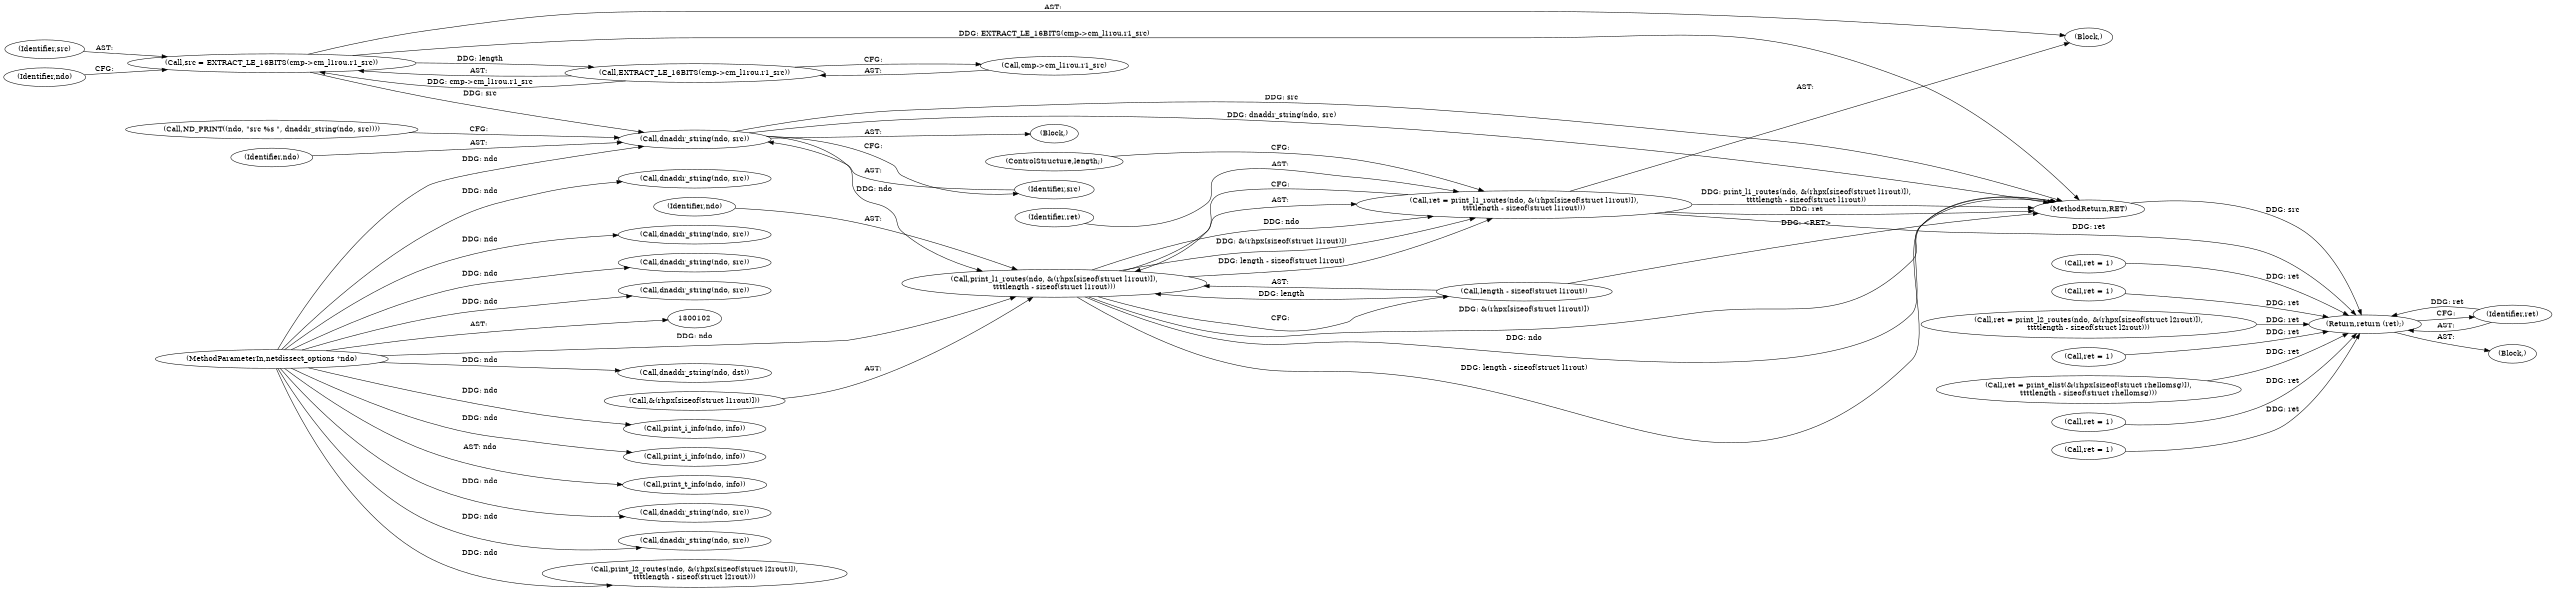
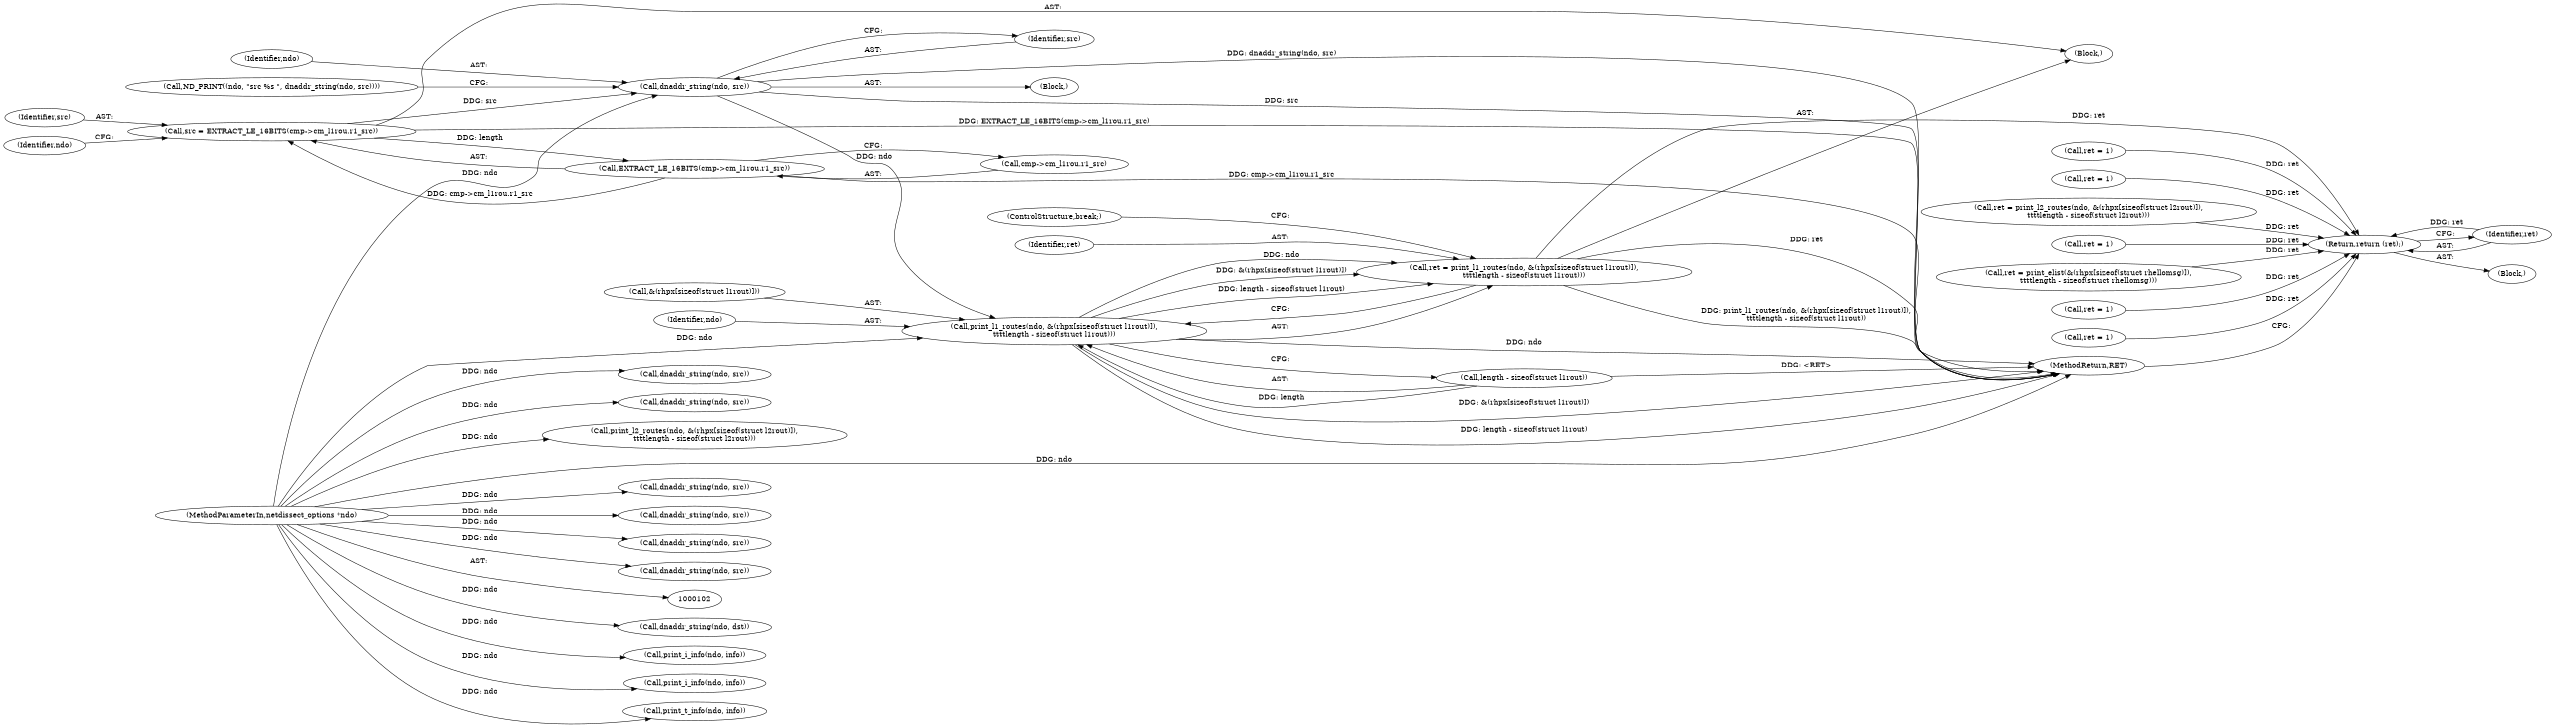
  digraph {
    rankdir=LR
    n1 [label="(Call,dnaddr_string(ndo, src))"]
    n2 [label="(Call,print_l1_routes(ndo, &(rhpx[sizeof(struct l1rout)]),\n\t\t\t\tlength - sizeof(struct l1rout)))"]
    n3 [label="(Identifier,src)"]
    n4 [label="(MethodReturn,RET)"]
    n5 [label="(Block,)"]
    n6 [label="(Call,ret = print_l1_routes(ndo, &(rhpx[sizeof(struct l1rout)]),\n\t\t\t\tlength - sizeof(struct l1rout)))"]
    n7 [label="(Call,length - sizeof(struct l1rout))"]
    n8 [label="(Return,return (ret);)"]
    n9 [label="(MethodParameterIn,netdissect_options *ndo)"]
    n10 [label="(Call,dnaddr_string(ndo, dst))"]
    n11 [label="(Call,print_i_info(ndo, info))"]
    n12 [label="(Call,print_i_info(ndo, info))"]
    n13 [label="(Call,print_t_info(ndo, info))"]
    n14 [label="(Call,dnaddr_string(ndo, src))"]
    n15 [label="(Call,dnaddr_string(ndo, src))"]
    n16 [label="(Call,print_l2_routes(ndo, &(rhpx[sizeof(struct l2rout)]),\n\t\t\t\tlength - sizeof(struct l2rout)))"]
    n17 [label="(Call,dnaddr_string(ndo, src))"]
    n18 [label="(Call,dnaddr_string(ndo, src))"]
    n19 [label="(Call,dnaddr_string(ndo, src))"]
    n20 [label="(Call,dnaddr_string(ndo, src))"]
-   1000102 [label=1300102]
+   1000102
    n22 [label="(Call,src = EXTRACT_LE_16BITS(cmp->cm_l1rou.r1_src))"]
    n23 [label="(Call,EXTRACT_LE_16BITS(cmp->cm_l1rou.r1_src))"]
    n24 [label="(Block,)"]
    n25 [label="(Call,cmp->cm_l1rou.r1_src)"]
    n26 [label="(Identifier,ret)"]
    n27 [label="(Block,)"]
    n28 [label="(Call,ret = 1)"]
    n29 [label="(Identifier,src)"]
    n30 [label="(Call,ret = 1)"]
-   n31 [label="(ControlStructure,length;)"]
+   n31 [label="(ControlStructure,break;)"]
    n32 [label="(Identifier,ret)"]
    n33 [label="(Call,&(rhpx[sizeof(struct l1rout)]))"]
    n34 [label="(Call,ret = print_l2_routes(ndo, &(rhpx[sizeof(struct l2rout)]),\n\t\t\t\tlength - sizeof(struct l2rout)))"]
    n35 [label="(Identifier,ndo)"]
    n36 [label="(Call,ret = 1)"]
    n37 [label="(Call,ret = print_elist(&(rhpx[sizeof(struct rhellomsg)]),\n\t\t\t\tlength - sizeof(struct rhellomsg)))"]
    n38 [label="(Identifier,ndo)"]
    n39 [label="(Call,ret = 1)"]
    n40 [label="(Call,ND_PRINT((ndo, \"src %s \", dnaddr_string(ndo, src))))"]
    n41 [label="(Call,ret = 1)"]
    n42 [label="(Identifier,ndo)"]
    n1 -> n2 [label="DDG: ndo"]
    n1 -> n3 [label="CFG: "]
    n1 -> n4 [label="DDG: dnaddr_string(ndo, src)"]
    n1 -> n4 [label="DDG: src"]
    n1 -> n5 [label="AST: "]
    n2 -> n4 [label="DDG: &(rhpx[sizeof(struct l1rout)])"]
    n2 -> n4 [label="DDG: length - sizeof(struct l1rout)"]
    n2 -> n4 [label="DDG: ndo"]
    n2 -> n6 [label="AST: "]
    n2 -> n6 [label="DDG: ndo"]
    n2 -> n6 [label="DDG: &(rhpx[sizeof(struct l1rout)])"]
    n2 -> n6 [label="DDG: length - sizeof(struct l1rout)"]
    n2 -> n7 [label="CFG: "]
    n3 -> n1 [label="AST: "]
-   n4 -> n8 [label="DDG: src"]
+   n4 -> n8 [label="CFG: "]
    n6 -> n2 [label="CFG: "]
    n6 -> n4 [label="DDG: ret"]
    n6 -> n4 [label="DDG: print_l1_routes(ndo, &(rhpx[sizeof(struct l1rout)]),\n\t\t\t\tlength - sizeof(struct l1rout))"]
    n6 -> n8 [label="DDG: ret"]
    n6 -> n24 [label="AST: "]
    n7 -> n2 [label="AST: "]
    n7 -> n2 [label="DDG: length"]
    n7 -> n4 [label="DDG: <RET>"]
    n8 -> n26 [label="CFG: "]
    n8 -> n27 [label="AST: "]
    n9 -> n1 [label="DDG: ndo"]
    n9 -> n2 [label="DDG: ndo"]
+   n9 -> n4 [label="DDG: ndo"]
    n9 -> n10 [label="DDG: ndo"]
    n9 -> n11 [label="DDG: ndo"]
    n9 -> n12 [label="DDG: ndo"]
-   n9 -> n13 [label="AST: ndo"]
+   n9 -> n13 [label="DDG: ndo"]
    n9 -> n14 [label="DDG: ndo"]
    n9 -> n15 [label="DDG: ndo"]
    n9 -> n16 [label="DDG: ndo"]
    n9 -> n17 [label="DDG: ndo"]
    n9 -> n18 [label="DDG: ndo"]
    n9 -> n19 [label="DDG: ndo"]
    n9 -> n20 [label="DDG: ndo"]
    n9 -> 1000102 [label="AST: "]
    n22 -> n1 [label="DDG: src"]
    n22 -> n4 [label="DDG: EXTRACT_LE_16BITS(cmp->cm_l1rou.r1_src)"]
    n22 -> n23 [label="DDG: length"]
    n22 -> n24 [label="AST: "]
+   n23 -> n4 [label="DDG: cmp->cm_l1rou.r1_src"]
    n23 -> n22 [label="AST: "]
    n23 -> n22 [label="DDG: cmp->cm_l1rou.r1_src"]
    n23 -> n25 [label="CFG: "]
    n25 -> n23 [label="AST: "]
    n26 -> n8 [label="AST: "]
    n26 -> n8 [label="DDG: ret"]
    n28 -> n8 [label="DDG: ret"]
    n29 -> n22 [label="AST: "]
    n30 -> n8 [label="DDG: ret"]
    n31 -> n6 [label="CFG: "]
    n32 -> n6 [label="AST: "]
    n33 -> n2 [label="AST: "]
    n34 -> n8 [label="DDG: ret"]
    n35 -> n1 [label="AST: "]
    n36 -> n8 [label="DDG: ret"]
    n37 -> n8 [label="DDG: ret"]
    n38 -> n22 [label="CFG: "]
    n39 -> n8 [label="DDG: ret"]
    n40 -> n1 [label="CFG: "]
    n41 -> n8 [label="DDG: ret"]
    n42 -> n2 [label="AST: "]
  }
